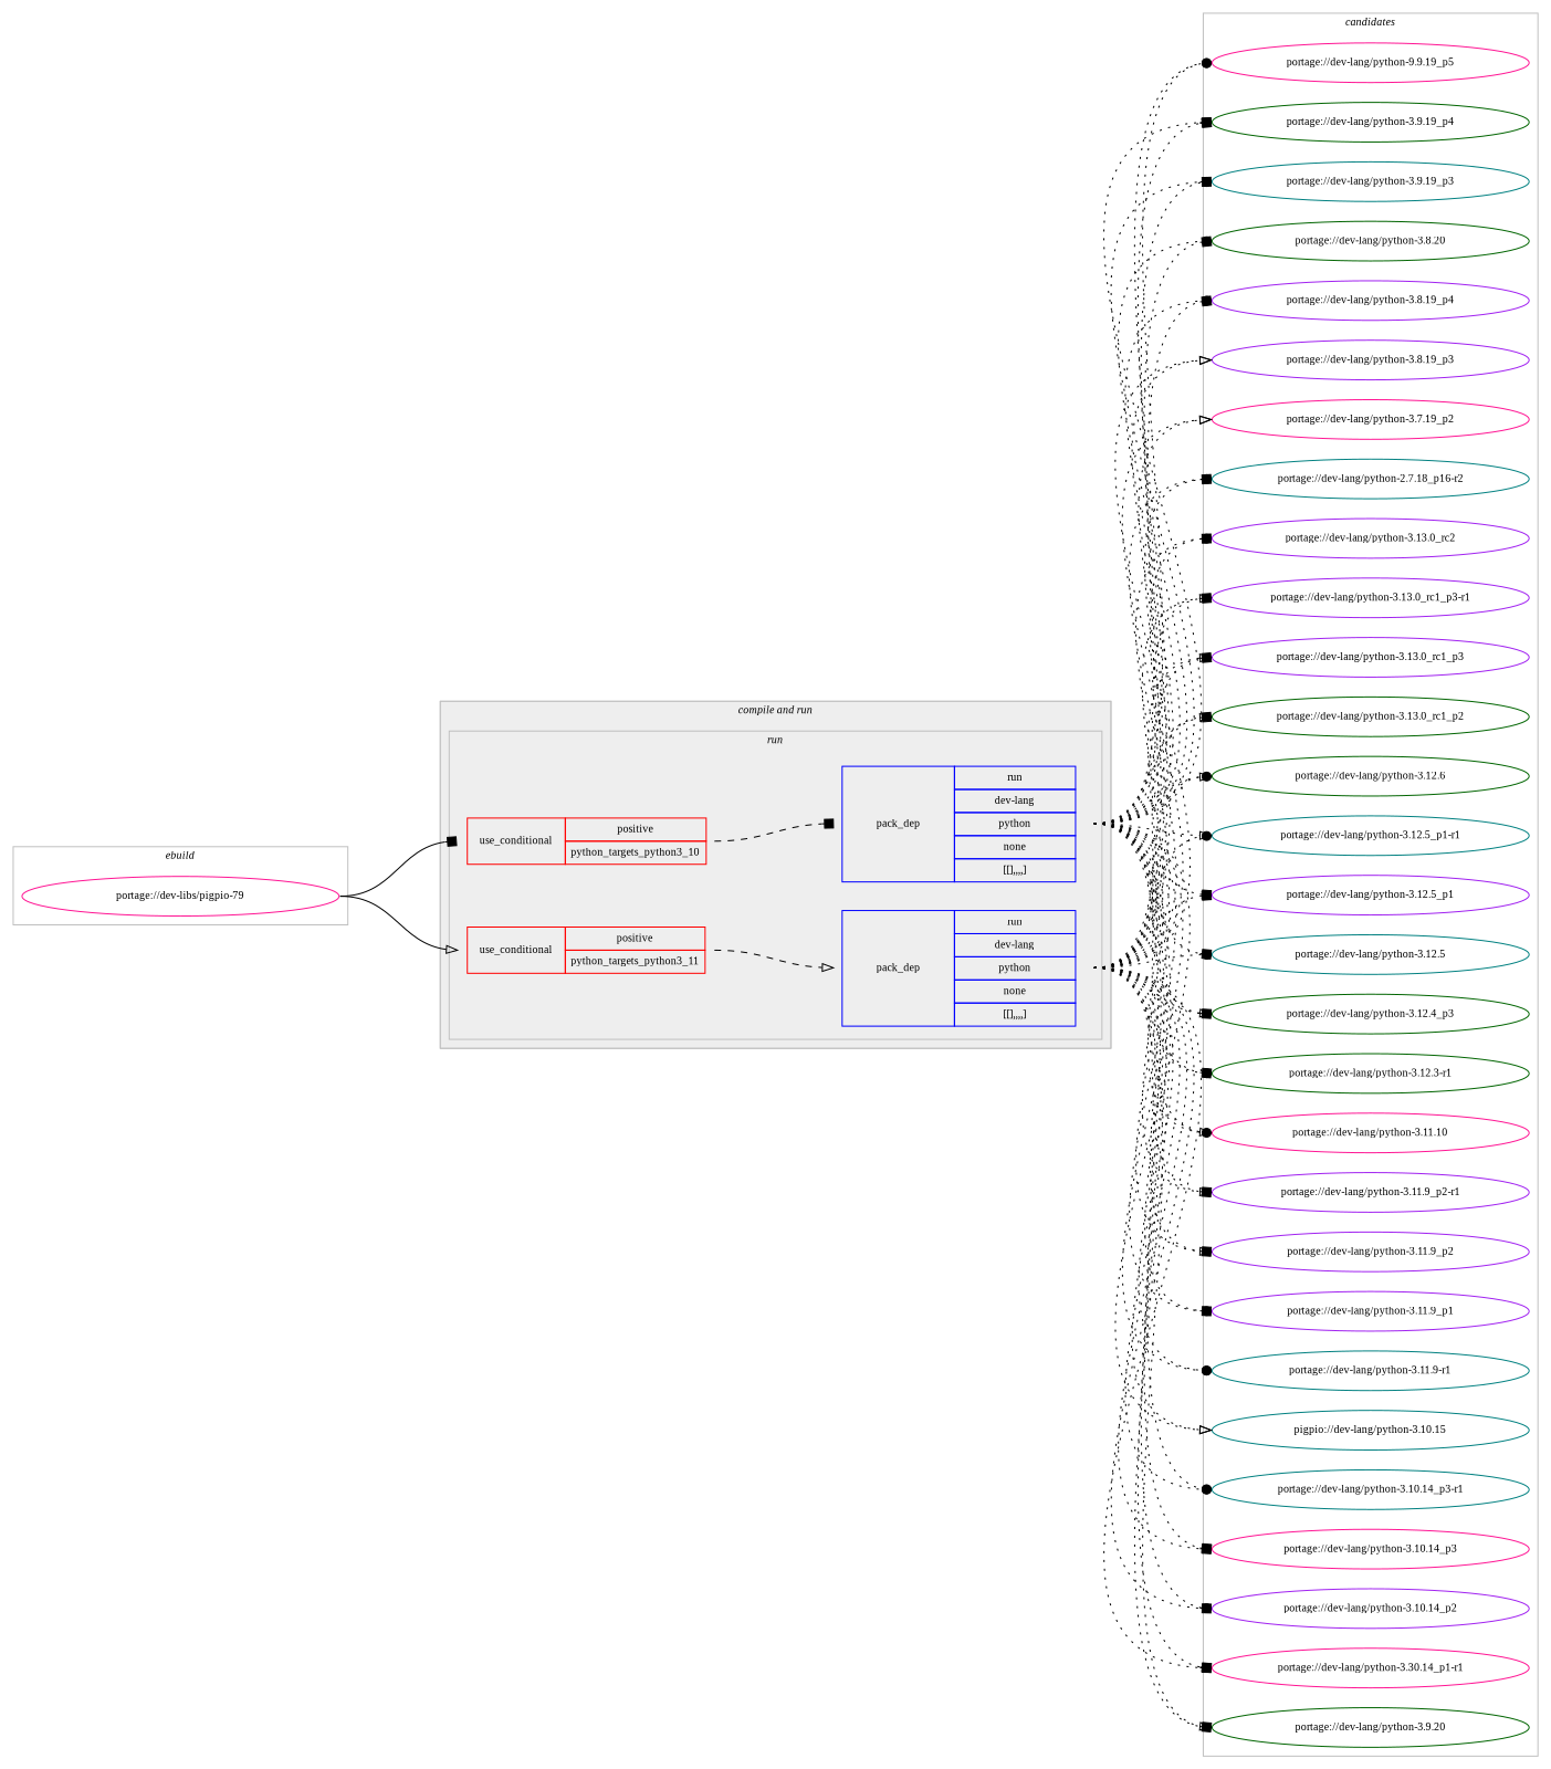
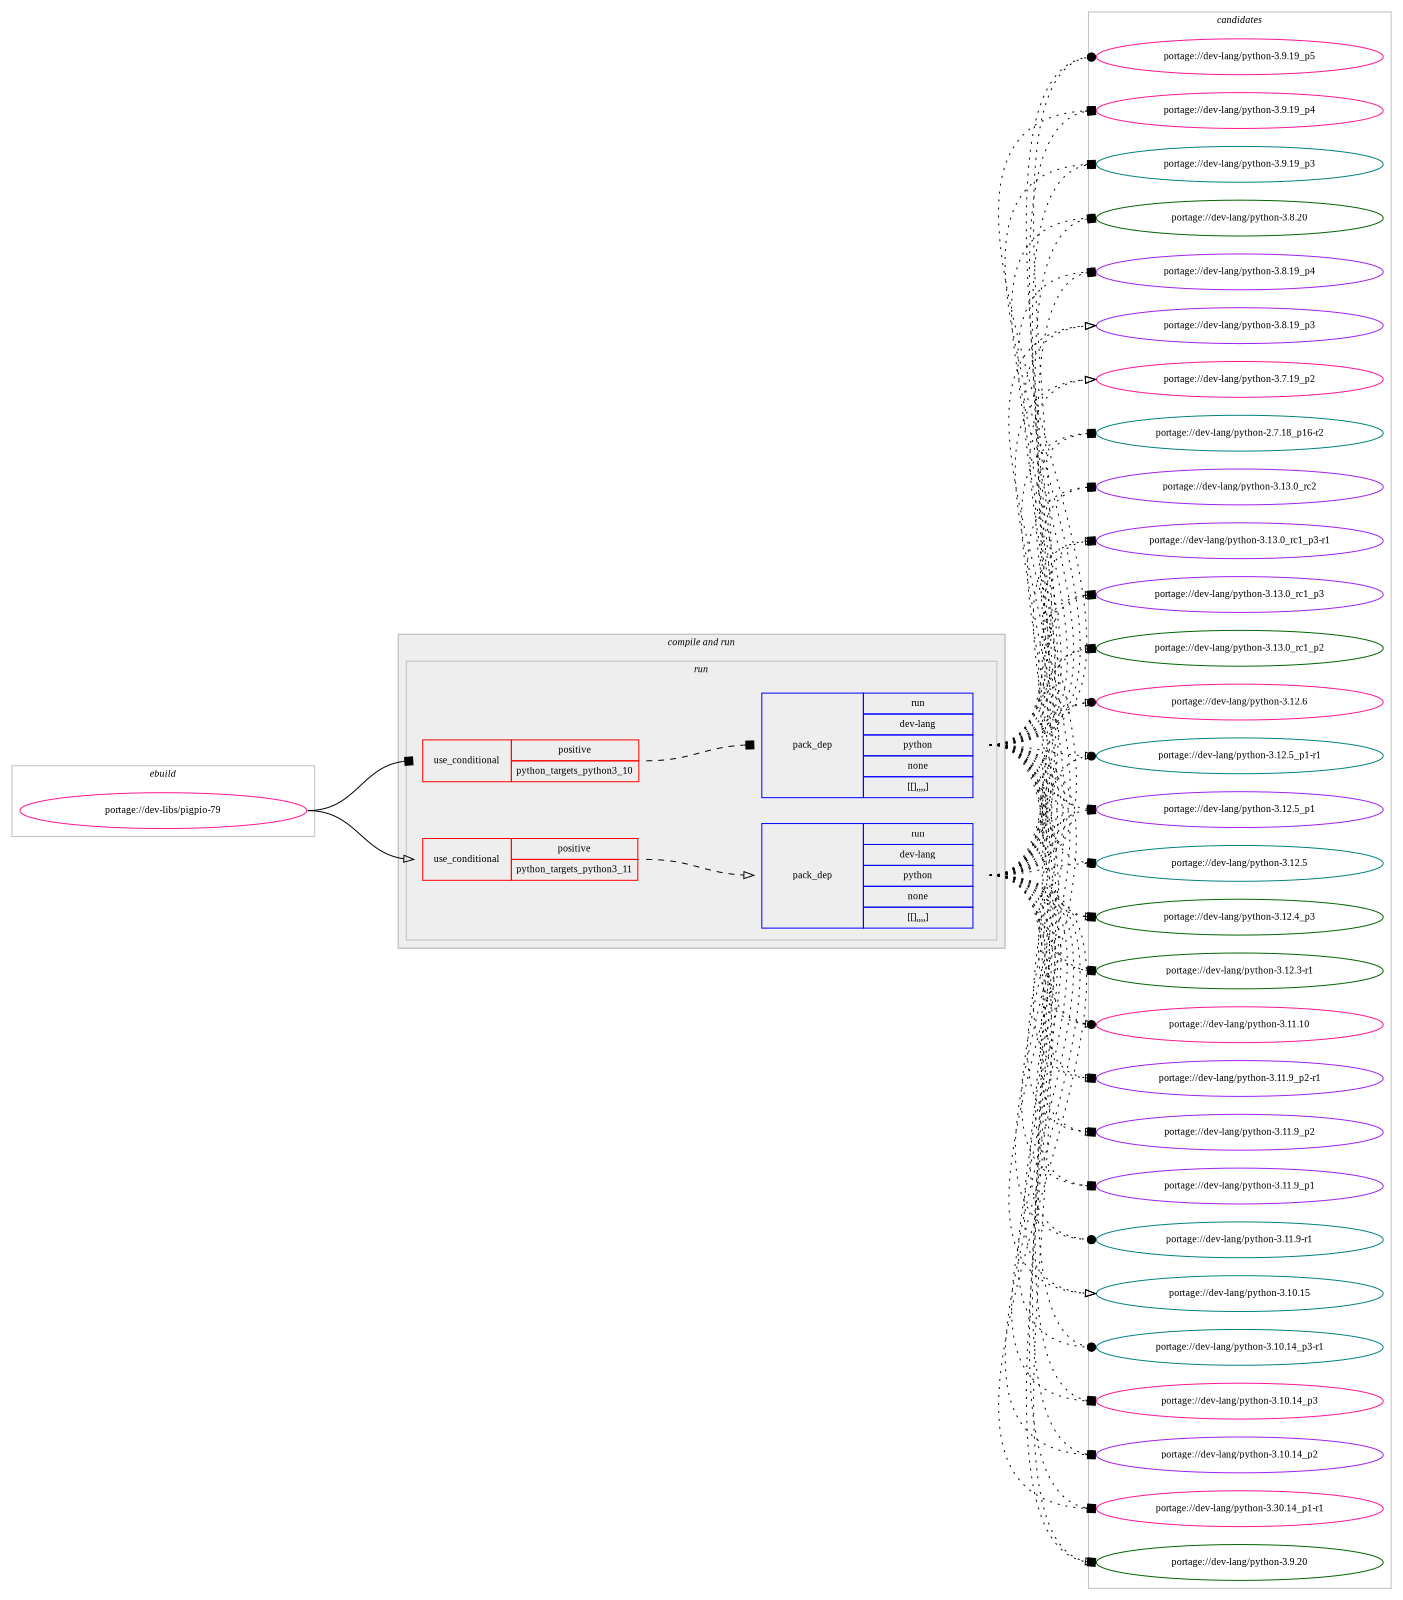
  digraph {
    compound=true
    concentrate=true
    fontname="Liberation Serif"
    fontsize=10
    newrank=true
    rankdir=LR
    ranksep=1.5
    node [color=purple fontname="Liberation Serif" fontsize=10]
    edge [arrowhead=box fontname="Liberation Serif" headport=w style=dotted tailport=e weight=100]
    n1 [color=deeppink label="portage://dev-libs/pigpio-79" width=4]
    n2 [color=blue label=<<TABLE BORDER="0" CELLBORDER="1" CELLSPACING="0" CELLPADDING="4" WIDTH="220"><TR><TD ROWSPAN="6" CELLPADDING="30">pack_dep</TD></TR><TR><TD WIDTH="110">run</TD></TR><TR><TD>dev-lang</TD></TR><TR><TD>python</TD></TR><TR><TD>none</TD></TR><TR><TD>[[],,,,]</TD></TR></TABLE>> shape=none]
    n3 [color=red label=<<TABLE BORDER="0" CELLBORDER="1" CELLSPACING="0" CELLPADDING="4"><TR><TD ROWSPAN="3" CELLPADDING="10">use_conditional</TD></TR><TR><TD>positive</TD></TR><TR><TD>python_targets_python3_10</TD></TR></TABLE>> shape=none]
    n4 [color=blue label=<<TABLE BORDER="0" CELLBORDER="1" CELLSPACING="0" CELLPADDING="4" WIDTH="220"><TR><TD ROWSPAN="6" CELLPADDING="30">pack_dep</TD></TR><TR><TD WIDTH="110">run</TD></TR><TR><TD>dev-lang</TD></TR><TR><TD>python</TD></TR><TR><TD>none</TD></TR><TR><TD>[[],,,,]</TD></TR></TABLE>> shape=none]
    n5 [color=red label=<<TABLE BORDER="0" CELLBORDER="1" CELLSPACING="0" CELLPADDING="4"><TR><TD ROWSPAN="3" CELLPADDING="10">use_conditional</TD></TR><TR><TD>positive</TD></TR><TR><TD>python_targets_python3_11</TD></TR></TABLE>> shape=none]
    n6 [label="portage://dev-lang/python-3.13.0_rc2" width=4]
    n7 [label="portage://dev-lang/python-3.13.0_rc1_p3-r1" width=4]
    n8 [label="portage://dev-lang/python-3.13.0_rc1_p3" width=4]
    n9 [color=darkgreen label="portage://dev-lang/python-3.13.0_rc1_p2" width=4]
-   n10 [color=darkgreen label="portage://dev-lang/python-3.12.6" width=4]
+   n10 [color=deeppink label="portage://dev-lang/python-3.12.6" width=4]
    n11 [color=teal label="portage://dev-lang/python-3.12.5_p1-r1" width=4]
    n12 [label="portage://dev-lang/python-3.12.5_p1" width=4]
    n13 [color=teal label="portage://dev-lang/python-3.12.5" width=4]
    n14 [color=darkgreen label="portage://dev-lang/python-3.12.4_p3" width=4]
    n15 [color=darkgreen label="portage://dev-lang/python-3.12.3-r1" width=4]
    n16 [color=deeppink label="portage://dev-lang/python-3.11.10" width=4]
    n17 [label="portage://dev-lang/python-3.11.9_p2-r1" width=4]
    n18 [label="portage://dev-lang/python-3.11.9_p2" width=4]
    n19 [label="portage://dev-lang/python-3.11.9_p1" width=4]
    n20 [color=teal label="portage://dev-lang/python-3.11.9-r1" width=4]
-   n21 [color=teal label="pigpio://dev-lang/python-3.10.15" width=4]
+   n21 [color=teal label="portage://dev-lang/python-3.10.15" width=4]
    n22 [color=teal label="portage://dev-lang/python-3.10.14_p3-r1" width=4]
    n23 [color=deeppink label="portage://dev-lang/python-3.10.14_p3" width=4]
    n24 [label="portage://dev-lang/python-3.10.14_p2" width=4]
    n25 [color=deeppink label="portage://dev-lang/python-3.30.14_p1-r1" width=4]
    n26 [color=darkgreen label="portage://dev-lang/python-3.9.20" width=4]
-   n27 [color=deeppink label="portage://dev-lang/python-9.9.19_p5" width=4]
-   n28 [color=darkgreen label="portage://dev-lang/python-3.9.19_p4" width=4]
+   n27 [color=deeppink label="portage://dev-lang/python-3.9.19_p5" width=4]
+   n28 [color=deeppink label="portage://dev-lang/python-3.9.19_p4" width=4]
    n29 [color=teal label="portage://dev-lang/python-3.9.19_p3" width=4]
    n30 [color=darkgreen label="portage://dev-lang/python-3.8.20" width=4]
    n31 [label="portage://dev-lang/python-3.8.19_p4" width=4]
    n32 [label="portage://dev-lang/python-3.8.19_p3" width=4]
    n33 [color=deeppink label="portage://dev-lang/python-3.7.19_p2" width=4]
    n34 [color=teal label="portage://dev-lang/python-2.7.18_p16-r2" width=4]
    subgraph cluster_1 {
      color=gray
      label=<<i>ebuild</i>>
      n1
    }
    subgraph cluster_2 {
      color=gray
      label=<<i>dependencies</i>>
      subgraph cluster_3 {
        color=gray
        fillcolor="#eeeeee"
        label=<<i>compile</i>>
        style=filled
      }
      subgraph cluster_4 {
        color=gray
        fillcolor="#eeeeee"
        label=<<i>compile and run</i>>
        style=filled
      }
      subgraph cluster_5 {
        color=gray
        fillcolor="#eeeeee"
        label=<<i>run</i>>
        style=filled
        subgraph sub_6 {
          color=gray
          fillcolor="#eeeeee"
          label=<<i>run</i>>
          style=filled
          n3
          subgraph sub_7 {
            color=gray
            fillcolor="#eeeeee"
            label=<<i>run</i>>
            style=filled
            n2
          }
        }
        subgraph sub_8 {
          color=gray
          fillcolor="#eeeeee"
          label=<<i>run</i>>
          style=filled
          n5
          subgraph sub_9 {
            color=gray
            fillcolor="#eeeeee"
            label=<<i>run</i>>
            style=filled
            n4
          }
        }
      }
    }
    subgraph cluster_10 {
      color=gray
      label=<<i>candidates</i>>
      rank=same
      subgraph sub_11 {
        color=black
        label=<<i>candidates</i>>
        nodesep=1
        rank=same
        n6
        n7
        n8
        n9
        n10
        n11
        n12
        n13
        n14
        n15
        n16
        n17
        n18
        n19
        n20
        n21
        n22
        n23
        n24
        n25
        n26
        n27
        n28
        n29
        n30
        n31
        n32
        n33
        n34
      }
      subgraph sub_12 {
        color=black
        label=<<i>candidates</i>>
        nodesep=1
        rank=same
        n6
        n7
        n8
        n9
        n10
        n11
        n12
        n13
        n14
        n15
        n16
        n17
        n18
        n19
        n20
        n21
        n22
        n23
        n24
        n25
        n26
        n27
        n28
        n29
        n30
        n31
        n32
        n33
        n34
      }
    }
    n1 -> n3 [style=solid weight=20]
    n1 -> n5 [arrowhead=onormal style=solid weight=20]
    n2 -> n6 [arrowhead=dot]
    n2 -> n7
    n2 -> n8
    n2 -> n9
    n2 -> n10 [arrowhead=onormal]
    n2 -> n11 [arrowhead=onormal]
    n2 -> n12
    n2 -> n13
    n2 -> n14 [arrowhead=onormal]
    n2 -> n15 [arrowhead=dot]
    n2 -> n16 [arrowhead=dot]
    n2 -> n17 [arrowhead=onormal]
    n2 -> n18 [arrowhead=onormal]
    n2 -> n19
    n2 -> n20 [arrowhead=dot]
    n2 -> n21 [arrowhead=onormal]
    n2 -> n22 [arrowhead=dot]
    n2 -> n23
    n2 -> n24 [arrowhead=dot]
    n2 -> n25
    n2 -> n26
    n2 -> n27 [arrowhead=dot]
    n2 -> n28
    n2 -> n29
    n2 -> n30 [arrowhead=dot]
    n2 -> n31 [arrowhead=dot]
    n2 -> n32 [arrowhead=onormal]
    n2 -> n33 [arrowhead=onormal]
    n2 -> n34
    n3 -> n2 [style=dashed weight=20]
    n4 -> n6
    n4 -> n7 [arrowhead=onormal]
    n4 -> n8 [arrowhead=onormal]
    n4 -> n9 [arrowhead=onormal]
    n4 -> n10 [arrowhead=dot]
    n4 -> n11 [arrowhead=dot]
    n4 -> n12
    n4 -> n13 [arrowhead=dot]
    n4 -> n14
    n4 -> n15
    n4 -> n16 [arrowhead=onormal]
    n4 -> n17
    n4 -> n18
    n4 -> n19 [arrowhead=dot]
    n4 -> n20 [arrowhead=dot]
    n4 -> n21 [arrowhead=onormal]
    n4 -> n22 [arrowhead=dot]
    n4 -> n23
    n4 -> n24
    n4 -> n25
    n4 -> n26 [arrowhead=onormal]
    n4 -> n27 [arrowhead=dot]
    n4 -> n28
    n4 -> n29 [arrowhead=dot]
    n4 -> n30
    n4 -> n31
    n4 -> n32 [arrowhead=onormal]
    n4 -> n33 [arrowhead=onormal]
    n4 -> n34 [arrowhead=dot]
    n5 -> n4 [arrowhead=onormal style=dashed weight=20]
  }
